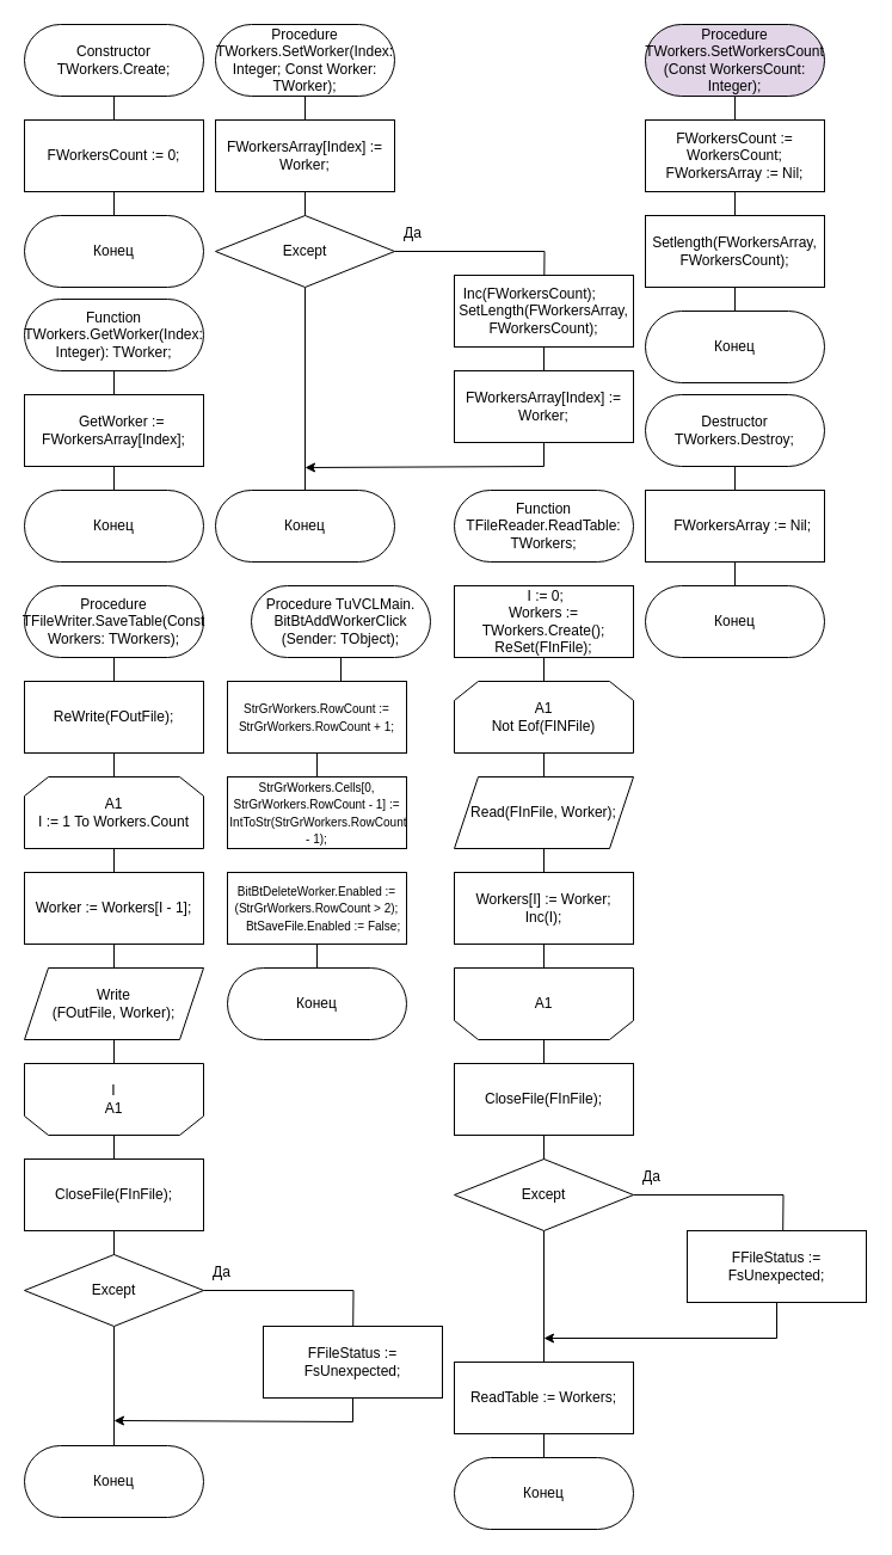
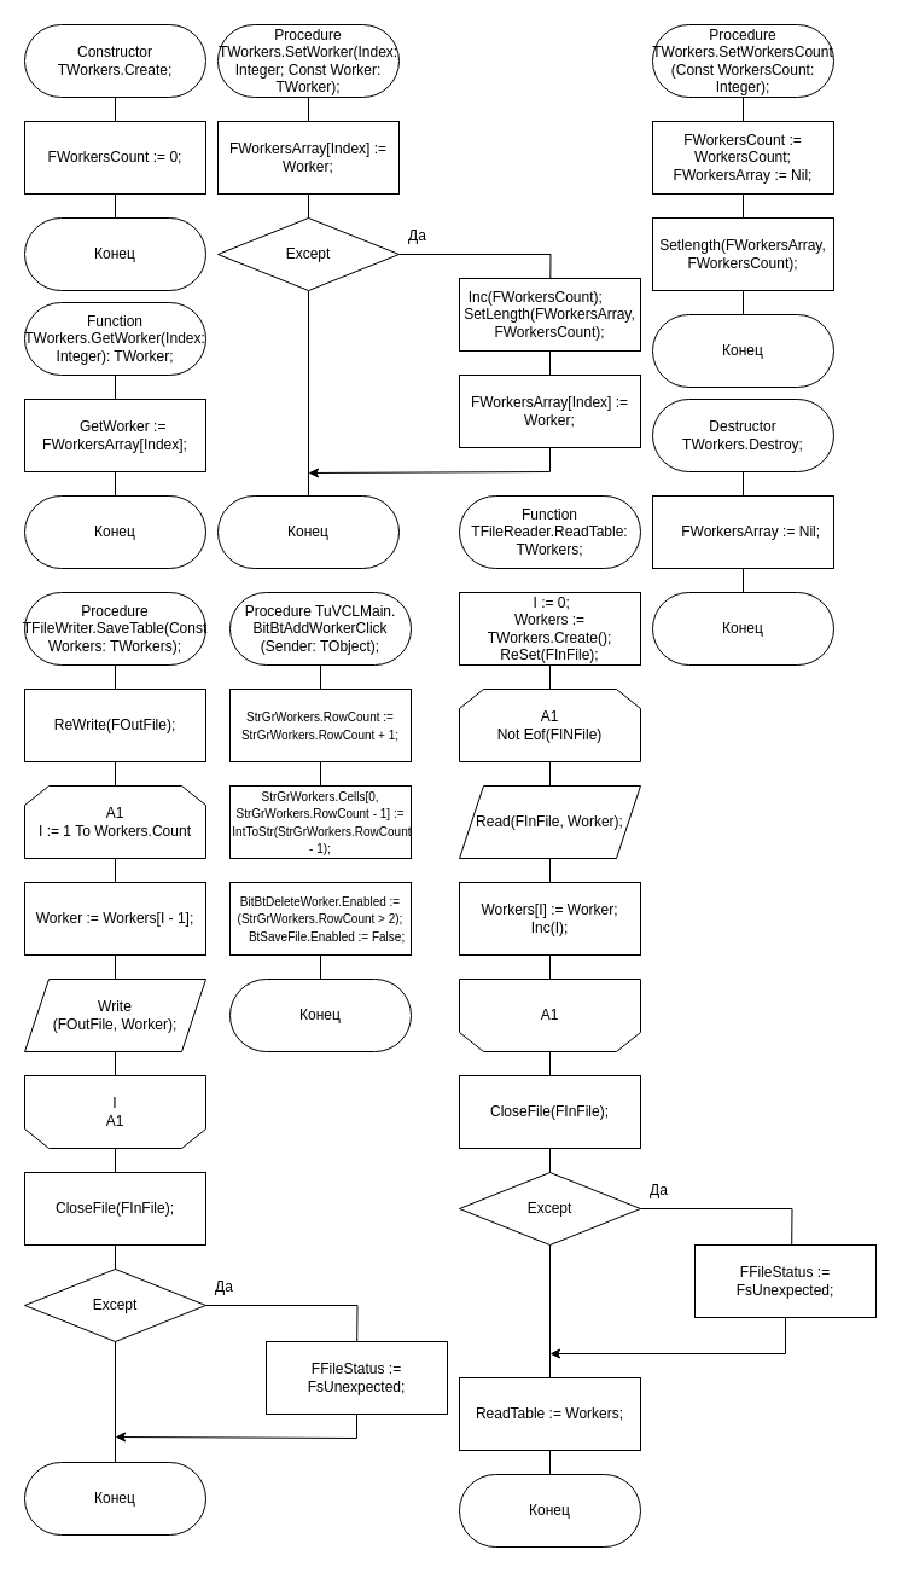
  <mxCell id="0" />
  <mxCell id="1" parent="0" />
  <mxCell id="2" style="edgeStyle=orthogonalEdgeStyle;rounded=0;orthogonalLoop=1;jettySize=auto;html=1;entryX=0.5;entryY=0;entryDx=0;entryDy=0;endArrow=none;endFill=0;" edge="1" parent="1" source="3" target="6"><mxGeometry relative="1" as="geometry" /></mxCell>
  <mxCell id="3" value="FWorkersCount := 0;" style="rounded=0;whiteSpace=wrap;html=1;" vertex="1" parent="1"><mxGeometry x="20" y="100" width="150" height="60" as="geometry" /></mxCell>
  <mxCell id="4" style="edgeStyle=orthogonalEdgeStyle;rounded=0;orthogonalLoop=1;jettySize=auto;html=1;entryX=0.5;entryY=0;entryDx=0;entryDy=0;endArrow=none;endFill=0;" edge="1" parent="1" source="5" target="3"><mxGeometry relative="1" as="geometry" /></mxCell>
  <mxCell id="5" value="Constructor TWorkers.Create;" style="rounded=1;whiteSpace=wrap;html=1;arcSize=50;" vertex="1" parent="1"><mxGeometry x="20" y="20" width="150" height="60" as="geometry" /></mxCell>
  <mxCell id="6" value="Конец" style="rounded=1;whiteSpace=wrap;html=1;arcSize=50;" vertex="1" parent="1"><mxGeometry x="20" y="180" width="150" height="60" as="geometry" /></mxCell>
  <mxCell id="7" style="edgeStyle=orthogonalEdgeStyle;rounded=0;orthogonalLoop=1;jettySize=auto;html=1;entryX=0.5;entryY=0;entryDx=0;entryDy=0;endArrow=none;endFill=0;" edge="1" parent="1" source="8" target="11"><mxGeometry relative="1" as="geometry" /></mxCell>
  <mxCell id="8" value="&amp;nbsp; &amp;nbsp; GetWorker := FWorkersArray[Index];" style="rounded=0;whiteSpace=wrap;html=1;" vertex="1" parent="1"><mxGeometry x="20" y="330" width="150" height="60" as="geometry" /></mxCell>
  <mxCell id="9" style="edgeStyle=orthogonalEdgeStyle;rounded=0;orthogonalLoop=1;jettySize=auto;html=1;entryX=0.5;entryY=0;entryDx=0;entryDy=0;endArrow=none;endFill=0;" edge="1" parent="1" source="10" target="8"><mxGeometry relative="1" as="geometry" /></mxCell>
  <mxCell id="10" value="Function TWorkers.GetWorker(Index: Integer): TWorker;" style="rounded=1;whiteSpace=wrap;html=1;arcSize=50;" vertex="1" parent="1"><mxGeometry x="20" y="250" width="150" height="60" as="geometry" /></mxCell>
  <mxCell id="11" value="Конец" style="rounded=1;whiteSpace=wrap;html=1;arcSize=50;" vertex="1" parent="1"><mxGeometry x="20" y="410" width="150" height="60" as="geometry" /></mxCell>
  <mxCell id="12" style="edgeStyle=orthogonalEdgeStyle;rounded=0;orthogonalLoop=1;jettySize=auto;html=1;entryX=0.5;entryY=0;entryDx=0;entryDy=0;endArrow=none;endFill=0;" edge="1" parent="1" source="13" target="19"><mxGeometry relative="1" as="geometry" /></mxCell>
  <mxCell id="13" value="FWorkersArray[Index] := Worker;" style="rounded=0;whiteSpace=wrap;html=1;" vertex="1" parent="1"><mxGeometry x="180" y="100" width="150" height="60" as="geometry" /></mxCell>
  <mxCell id="14" style="edgeStyle=orthogonalEdgeStyle;rounded=0;orthogonalLoop=1;jettySize=auto;html=1;entryX=0.5;entryY=0;entryDx=0;entryDy=0;endArrow=none;endFill=0;" edge="1" parent="1" source="15" target="13"><mxGeometry relative="1" as="geometry" /></mxCell>
  <mxCell id="15" value="Procedure TWorkers.SetWorker(Index: Integer; Const Worker: TWorker);" style="rounded=1;whiteSpace=wrap;html=1;arcSize=50;" vertex="1" parent="1"><mxGeometry x="180" y="20" width="150" height="60" as="geometry" /></mxCell>
  <mxCell id="16" value="Конец" style="rounded=1;whiteSpace=wrap;html=1;arcSize=50;" vertex="1" parent="1"><mxGeometry x="180" y="410" width="150" height="60" as="geometry" /></mxCell>
  <mxCell id="17" style="edgeStyle=orthogonalEdgeStyle;rounded=0;orthogonalLoop=1;jettySize=auto;html=1;entryX=0.5;entryY=0;entryDx=0;entryDy=0;endArrow=none;endFill=0;" edge="1" source="19" parent="1"><mxGeometry relative="1" as="geometry"><mxPoint x="455" y="260" as="targetPoint" /></mxGeometry></mxCell>
  <mxCell id="18" style="edgeStyle=orthogonalEdgeStyle;rounded=0;orthogonalLoop=1;jettySize=auto;html=1;entryX=0.5;entryY=0;entryDx=0;entryDy=0;endArrow=none;endFill=0;" edge="1" parent="1" source="19" target="16"><mxGeometry relative="1" as="geometry" /></mxCell>
  <mxCell id="19" value="Except" style="rhombus;whiteSpace=wrap;html=1;" vertex="1" parent="1"><mxGeometry x="180" y="180" width="150" height="60" as="geometry" /></mxCell>
  <mxCell id="20" value="" style="endArrow=classic;html=1;rounded=0;exitX=0.5;exitY=1;exitDx=0;exitDy=0;" edge="1" parent="1"><mxGeometry width="50" height="50" relative="1" as="geometry"><mxPoint x="455" y="370" as="sourcePoint" /><mxPoint x="255" y="391" as="targetPoint" /><Array as="points"><mxPoint x="455" y="390" /></Array></mxGeometry></mxCell>
  <mxCell id="21" value="Да" style="text;html=1;align=center;verticalAlign=middle;resizable=0;points=[];autosize=1;strokeColor=none;fillColor=none;" vertex="1" parent="1"><mxGeometry x="325" y="180" width="40" height="30" as="geometry" /></mxCell>
  <mxCell id="22" style="edgeStyle=orthogonalEdgeStyle;rounded=0;orthogonalLoop=1;jettySize=auto;html=1;entryX=0.5;entryY=0;entryDx=0;entryDy=0;endArrow=none;endFill=0;" edge="1" parent="1" source="23" target="24"><mxGeometry relative="1" as="geometry" /></mxCell>
  <mxCell id="23" value="&lt;div&gt;Inc(FWorkersCount);&lt;span style=&quot;background-color: initial;&quot;&gt;&amp;nbsp; &amp;nbsp; &amp;nbsp; &amp;nbsp; SetLength(FWorkersArray, FWorkersCount);&lt;/span&gt;&lt;/div&gt;" style="rounded=0;whiteSpace=wrap;html=1;" vertex="1" parent="1"><mxGeometry x="380" y="230" width="150" height="60" as="geometry" /></mxCell>
  <mxCell id="24" value="FWorkersArray[Index] := Worker;" style="rounded=0;whiteSpace=wrap;html=1;" vertex="1" parent="1"><mxGeometry x="380" y="310" width="150" height="60" as="geometry" /></mxCell>
  <mxCell id="25" style="edgeStyle=orthogonalEdgeStyle;rounded=0;orthogonalLoop=1;jettySize=auto;html=1;entryX=0.5;entryY=0;entryDx=0;entryDy=0;endArrow=none;endFill=0;" edge="1" parent="1" source="26" target="31"><mxGeometry relative="1" as="geometry" /></mxCell>
  <mxCell id="26" value="FWorkersCount := WorkersCount;&lt;br&gt;FWorkersArray := Nil;" style="rounded=0;whiteSpace=wrap;html=1;" vertex="1" parent="1"><mxGeometry x="540" y="100" width="150" height="60" as="geometry" /></mxCell>
  <mxCell id="27" style="edgeStyle=orthogonalEdgeStyle;rounded=0;orthogonalLoop=1;jettySize=auto;html=1;entryX=0.5;entryY=0;entryDx=0;entryDy=0;endArrow=none;endFill=0;" edge="1" parent="1" source="28" target="26"><mxGeometry relative="1" as="geometry" /></mxCell>
- <mxCell id="28" value="Procedure TWorkers.SetWorkersCount&lt;br&gt;(Const WorkersCount: Integer);" style="rounded=1;whiteSpace=wrap;html=1;arcSize=50;fillColor=#e1d5e7;" vertex="1" parent="1"><mxGeometry x="540" y="20" width="150" height="60" as="geometry" /></mxCell>
+ <mxCell id="28" value="Procedure TWorkers.SetWorkersCount&lt;br&gt;(Const WorkersCount: Integer);" style="rounded=1;whiteSpace=wrap;html=1;arcSize=50;" vertex="1" parent="1"><mxGeometry x="540" y="20" width="150" height="60" as="geometry" /></mxCell>
  <mxCell id="29" value="Конец" style="rounded=1;whiteSpace=wrap;html=1;arcSize=50;" vertex="1" parent="1"><mxGeometry x="540" y="260" width="150" height="60" as="geometry" /></mxCell>
  <mxCell id="30" style="edgeStyle=orthogonalEdgeStyle;rounded=0;orthogonalLoop=1;jettySize=auto;html=1;entryX=0.5;entryY=0;entryDx=0;entryDy=0;endArrow=none;endFill=0;" edge="1" parent="1" source="31" target="29"><mxGeometry relative="1" as="geometry" /></mxCell>
  <mxCell id="31" value="Setlength(FWorkersArray, FWorkersCount);" style="rounded=0;whiteSpace=wrap;html=1;" vertex="1" parent="1"><mxGeometry x="540" y="180" width="150" height="60" as="geometry" /></mxCell>
  <mxCell id="32" value="Function TFileReader.ReadTable: TWorkers;" style="rounded=1;whiteSpace=wrap;html=1;arcSize=50;" vertex="1" parent="1"><mxGeometry x="380" y="410" width="150" height="60" as="geometry" /></mxCell>
  <mxCell id="33" style="edgeStyle=orthogonalEdgeStyle;rounded=0;orthogonalLoop=1;jettySize=auto;html=1;entryX=0.5;entryY=0;entryDx=0;entryDy=0;endArrow=none;endFill=0;" edge="1" parent="1" source="34" target="59"><mxGeometry relative="1" as="geometry" /></mxCell>
  <mxCell id="34" value="&lt;div&gt;&amp;nbsp;I := 0;&lt;/div&gt;&lt;div&gt;Workers := TWorkers.Create();&lt;/div&gt;&lt;div&gt;ReSet(FInFile);&lt;br&gt;&lt;/div&gt;" style="rounded=0;whiteSpace=wrap;html=1;" vertex="1" parent="1"><mxGeometry x="380" y="490" width="150" height="60" as="geometry" /></mxCell>
  <mxCell id="35" style="edgeStyle=orthogonalEdgeStyle;rounded=0;orthogonalLoop=1;jettySize=auto;html=1;entryX=0.5;entryY=0;entryDx=0;entryDy=0;endArrow=none;endFill=0;" edge="1" parent="1" source="36" target="39"><mxGeometry relative="1" as="geometry" /></mxCell>
  <mxCell id="36" value="&amp;nbsp; &amp;nbsp; FWorkersArray := Nil;" style="rounded=0;whiteSpace=wrap;html=1;" vertex="1" parent="1"><mxGeometry x="540" y="410" width="150" height="60" as="geometry" /></mxCell>
  <mxCell id="37" style="edgeStyle=orthogonalEdgeStyle;rounded=0;orthogonalLoop=1;jettySize=auto;html=1;entryX=0.5;entryY=0;entryDx=0;entryDy=0;endArrow=none;endFill=0;" edge="1" parent="1" source="38" target="36"><mxGeometry relative="1" as="geometry" /></mxCell>
  <mxCell id="38" value="Destructor TWorkers.Destroy;" style="rounded=1;whiteSpace=wrap;html=1;arcSize=50;" vertex="1" parent="1"><mxGeometry x="540" y="330" width="150" height="60" as="geometry" /></mxCell>
  <mxCell id="39" value="Конец" style="rounded=1;whiteSpace=wrap;html=1;arcSize=50;" vertex="1" parent="1"><mxGeometry x="540" y="490" width="150" height="60" as="geometry" /></mxCell>
  <mxCell id="40" style="edgeStyle=orthogonalEdgeStyle;rounded=0;orthogonalLoop=1;jettySize=auto;html=1;entryX=0.5;entryY=0;entryDx=0;entryDy=0;endArrow=none;endFill=0;" edge="1" parent="1" source="42"><mxGeometry relative="1" as="geometry"><mxPoint x="655" y="1050" as="targetPoint" /></mxGeometry></mxCell>
  <mxCell id="41" style="edgeStyle=orthogonalEdgeStyle;rounded=0;orthogonalLoop=1;jettySize=auto;html=1;entryX=0.5;entryY=0;entryDx=0;entryDy=0;endArrow=none;endFill=0;" edge="1" parent="1" source="42" target="70"><mxGeometry relative="1" as="geometry" /></mxCell>
  <mxCell id="42" value="Except" style="rhombus;whiteSpace=wrap;html=1;" vertex="1" parent="1"><mxGeometry x="380" y="970" width="150" height="60" as="geometry" /></mxCell>
  <mxCell id="43" value="" style="endArrow=classic;html=1;rounded=0;exitX=0.5;exitY=1;exitDx=0;exitDy=0;" edge="1" parent="1" source="45"><mxGeometry width="50" height="50" relative="1" as="geometry"><mxPoint x="655" y="1160" as="sourcePoint" /><mxPoint x="455" y="1120" as="targetPoint" /><Array as="points"><mxPoint x="650" y="1120" /></Array></mxGeometry></mxCell>
  <mxCell id="44" value="Да" style="text;html=1;align=center;verticalAlign=middle;resizable=0;points=[];autosize=1;strokeColor=none;fillColor=none;" vertex="1" parent="1"><mxGeometry x="525" y="970" width="40" height="30" as="geometry" /></mxCell>
  <mxCell id="45" value="FFileStatus := FsUnexpected;" style="rounded=0;whiteSpace=wrap;html=1;" vertex="1" parent="1"><mxGeometry x="575" y="1030" width="150" height="60" as="geometry" /></mxCell>
  <mxCell id="46" value="Конец" style="rounded=1;whiteSpace=wrap;html=1;arcSize=50;" vertex="1" parent="1"><mxGeometry x="380" y="1220" width="150" height="60" as="geometry" /></mxCell>
  <mxCell id="47" style="edgeStyle=orthogonalEdgeStyle;rounded=0;orthogonalLoop=1;jettySize=auto;html=1;entryX=0.5;entryY=0;entryDx=0;entryDy=0;endArrow=none;endFill=0;" edge="1" parent="1" source="48" target="56"><mxGeometry relative="1" as="geometry" /></mxCell>
  <mxCell id="48" value="Procedure TFileWriter.SaveTable(Const Workers: TWorkers);" style="rounded=1;whiteSpace=wrap;html=1;arcSize=50;" vertex="1" parent="1"><mxGeometry x="20" y="490" width="150" height="60" as="geometry" /></mxCell>
  <mxCell id="49" style="edgeStyle=orthogonalEdgeStyle;rounded=0;orthogonalLoop=1;jettySize=auto;html=1;entryX=0.5;entryY=0;entryDx=0;entryDy=0;endArrow=none;endFill=0;" edge="1" parent="1" source="51"><mxGeometry relative="1" as="geometry"><mxPoint x="295" y="1130" as="targetPoint" /></mxGeometry></mxCell>
  <mxCell id="50" style="edgeStyle=orthogonalEdgeStyle;rounded=0;orthogonalLoop=1;jettySize=auto;html=1;entryX=0.5;entryY=0;entryDx=0;entryDy=0;endArrow=none;endFill=0;" edge="1" parent="1" source="51" target="57"><mxGeometry relative="1" as="geometry"><mxPoint x="95" y="1130" as="targetPoint" /></mxGeometry></mxCell>
  <mxCell id="51" value="Except" style="rhombus;whiteSpace=wrap;html=1;" vertex="1" parent="1"><mxGeometry x="20" y="1050" width="150" height="60" as="geometry" /></mxCell>
  <mxCell id="52" value="" style="endArrow=classic;html=1;rounded=0;exitX=0.5;exitY=1;exitDx=0;exitDy=0;" edge="1" parent="1" source="54"><mxGeometry width="50" height="50" relative="1" as="geometry"><mxPoint x="295" y="1531" as="sourcePoint" /><mxPoint x="95" y="1189" as="targetPoint" /><Array as="points"><mxPoint x="295" y="1190" /></Array></mxGeometry></mxCell>
  <mxCell id="53" value="Да" style="text;html=1;align=center;verticalAlign=middle;resizable=0;points=[];autosize=1;strokeColor=none;fillColor=none;" vertex="1" parent="1"><mxGeometry x="165" y="1050" width="40" height="30" as="geometry" /></mxCell>
  <mxCell id="54" value="FFileStatus := FsUnexpected;" style="rounded=0;whiteSpace=wrap;html=1;" vertex="1" parent="1"><mxGeometry x="220" y="1110" width="150" height="60" as="geometry" /></mxCell>
  <mxCell id="55" style="edgeStyle=orthogonalEdgeStyle;rounded=0;orthogonalLoop=1;jettySize=auto;html=1;entryX=0.5;entryY=0;entryDx=0;entryDy=0;endArrow=none;endFill=0;" edge="1" parent="1" source="56" target="72"><mxGeometry relative="1" as="geometry" /></mxCell>
  <mxCell id="56" value="&lt;div&gt;ReWrite(FOutFile);&lt;br&gt;&lt;/div&gt;" style="rounded=0;whiteSpace=wrap;html=1;" vertex="1" parent="1"><mxGeometry x="20" y="570" width="150" height="60" as="geometry" /></mxCell>
  <mxCell id="57" value="Конец" style="rounded=1;whiteSpace=wrap;html=1;arcSize=50;" vertex="1" parent="1"><mxGeometry x="20" y="1210" width="150" height="60" as="geometry" /></mxCell>
  <mxCell id="58" style="edgeStyle=orthogonalEdgeStyle;rounded=0;orthogonalLoop=1;jettySize=auto;html=1;entryX=0.5;entryY=0;entryDx=0;entryDy=0;endArrow=none;endFill=0;" edge="1" parent="1" source="59" target="64"><mxGeometry relative="1" as="geometry" /></mxCell>
  <mxCell id="59" value="A1&lt;br&gt;Not Eof(FINFile)" style="shape=loopLimit;whiteSpace=wrap;html=1;" vertex="1" parent="1"><mxGeometry x="380" y="570" width="150" height="60" as="geometry" /></mxCell>
  <mxCell id="60" value="" style="shape=loopLimit;whiteSpace=wrap;html=1;rotation=-180;" vertex="1" parent="1"><mxGeometry x="380" y="810" width="150" height="60" as="geometry" /></mxCell>
  <mxCell id="61" style="edgeStyle=orthogonalEdgeStyle;rounded=0;orthogonalLoop=1;jettySize=auto;html=1;entryX=0.5;entryY=0;entryDx=0;entryDy=0;endArrow=none;endFill=0;" edge="1" parent="1" source="62" target="68"><mxGeometry relative="1" as="geometry" /></mxCell>
  <mxCell id="62" value="A1" style="text;html=1;strokeColor=none;fillColor=none;align=center;verticalAlign=middle;whiteSpace=wrap;rounded=0;" vertex="1" parent="1"><mxGeometry x="380" y="810" width="150" height="60" as="geometry" /></mxCell>
  <mxCell id="63" style="edgeStyle=orthogonalEdgeStyle;rounded=0;orthogonalLoop=1;jettySize=auto;html=1;entryX=0.5;entryY=0;entryDx=0;entryDy=0;endArrow=none;endFill=0;" edge="1" parent="1" source="64" target="66"><mxGeometry relative="1" as="geometry" /></mxCell>
  <mxCell id="64" value="Read(FInFile, Worker);" style="shape=parallelogram;perimeter=parallelogramPerimeter;whiteSpace=wrap;html=1;fixedSize=1;" vertex="1" parent="1"><mxGeometry x="380" y="650" width="150" height="60" as="geometry" /></mxCell>
  <mxCell id="65" style="edgeStyle=orthogonalEdgeStyle;rounded=0;orthogonalLoop=1;jettySize=auto;html=1;entryX=0.5;entryY=0;entryDx=0;entryDy=0;endArrow=none;endFill=0;" edge="1" parent="1" source="66" target="62"><mxGeometry relative="1" as="geometry" /></mxCell>
  <mxCell id="66" value="Workers[I] := Worker;&lt;br&gt;Inc(I);" style="rounded=0;whiteSpace=wrap;html=1;" vertex="1" parent="1"><mxGeometry x="380" y="730" width="150" height="60" as="geometry" /></mxCell>
  <mxCell id="67" style="edgeStyle=orthogonalEdgeStyle;rounded=0;orthogonalLoop=1;jettySize=auto;html=1;entryX=0.5;entryY=0;entryDx=0;entryDy=0;endArrow=none;endFill=0;" edge="1" parent="1" source="68" target="42"><mxGeometry relative="1" as="geometry" /></mxCell>
  <mxCell id="68" value="CloseFile(FInFile);" style="rounded=0;whiteSpace=wrap;html=1;" vertex="1" parent="1"><mxGeometry x="380" y="890" width="150" height="60" as="geometry" /></mxCell>
  <mxCell id="69" style="edgeStyle=orthogonalEdgeStyle;rounded=0;orthogonalLoop=1;jettySize=auto;html=1;entryX=0.5;entryY=0;entryDx=0;entryDy=0;endArrow=none;endFill=0;" edge="1" parent="1" source="70" target="46"><mxGeometry relative="1" as="geometry" /></mxCell>
  <mxCell id="70" value="&lt;div&gt;ReadTable := Workers;&lt;br&gt;&lt;/div&gt;" style="rounded=0;whiteSpace=wrap;html=1;" vertex="1" parent="1"><mxGeometry x="380" y="1140" width="150" height="60" as="geometry" /></mxCell>
  <mxCell id="71" style="edgeStyle=orthogonalEdgeStyle;rounded=0;orthogonalLoop=1;jettySize=auto;html=1;entryX=0.5;entryY=0;entryDx=0;entryDy=0;endArrow=none;endFill=0;" edge="1" parent="1" source="72" target="79"><mxGeometry relative="1" as="geometry" /></mxCell>
  <mxCell id="72" value="A1&lt;br&gt;I := 1 To Workers.Count" style="shape=loopLimit;whiteSpace=wrap;html=1;" vertex="1" parent="1"><mxGeometry x="20" y="650" width="150" height="60" as="geometry" /></mxCell>
  <mxCell id="73" value="" style="shape=loopLimit;whiteSpace=wrap;html=1;rotation=-180;" vertex="1" parent="1"><mxGeometry x="20" y="890" width="150" height="60" as="geometry" /></mxCell>
  <mxCell id="74" style="edgeStyle=orthogonalEdgeStyle;rounded=0;orthogonalLoop=1;jettySize=auto;html=1;entryX=0.5;entryY=0;entryDx=0;entryDy=0;endArrow=none;endFill=0;" edge="1" parent="1" source="75" target="81"><mxGeometry relative="1" as="geometry" /></mxCell>
  <mxCell id="75" value="I&lt;br&gt;A1" style="text;html=1;strokeColor=none;fillColor=none;align=center;verticalAlign=middle;whiteSpace=wrap;rounded=0;" vertex="1" parent="1"><mxGeometry x="20" y="890" width="150" height="60" as="geometry" /></mxCell>
  <mxCell id="76" style="edgeStyle=orthogonalEdgeStyle;rounded=0;orthogonalLoop=1;jettySize=auto;html=1;entryX=0.5;entryY=0;entryDx=0;entryDy=0;endArrow=none;endFill=0;" edge="1" parent="1" source="77" target="75"><mxGeometry relative="1" as="geometry" /></mxCell>
  <mxCell id="77" value="Write&lt;br&gt;(FOutFile, Worker);" style="shape=parallelogram;perimeter=parallelogramPerimeter;whiteSpace=wrap;html=1;fixedSize=1;" vertex="1" parent="1"><mxGeometry x="20" y="810" width="150" height="60" as="geometry" /></mxCell>
  <mxCell id="78" style="edgeStyle=orthogonalEdgeStyle;rounded=0;orthogonalLoop=1;jettySize=auto;html=1;entryX=0.5;entryY=0;entryDx=0;entryDy=0;endArrow=none;endFill=0;" edge="1" parent="1" source="79" target="77"><mxGeometry relative="1" as="geometry" /></mxCell>
  <mxCell id="79" value="Worker := Workers[I - 1];" style="rounded=0;whiteSpace=wrap;html=1;" vertex="1" parent="1"><mxGeometry x="20" y="730" width="150" height="60" as="geometry" /></mxCell>
  <mxCell id="80" style="edgeStyle=orthogonalEdgeStyle;rounded=0;orthogonalLoop=1;jettySize=auto;html=1;entryX=0.5;entryY=0;entryDx=0;entryDy=0;endArrow=none;endFill=0;" edge="1" parent="1" source="81" target="51"><mxGeometry relative="1" as="geometry" /></mxCell>
  <mxCell id="81" value="CloseFile(FInFile);" style="rounded=0;whiteSpace=wrap;html=1;" vertex="1" parent="1"><mxGeometry x="20" y="970" width="150" height="60" as="geometry" /></mxCell>
  <mxCell id="82" style="edgeStyle=orthogonalEdgeStyle;rounded=0;orthogonalLoop=1;jettySize=auto;html=1;entryX=0.5;entryY=0;entryDx=0;entryDy=0;endArrow=none;endFill=0;" edge="1" parent="1" source="83" target="85"><mxGeometry relative="1" as="geometry" /></mxCell>
- <mxCell id="83" value="Procedure TuVCLMain.&lt;br&gt;BitBtAddWorkerClick&lt;br&gt;(Sender: TObject);" style="rounded=1;whiteSpace=wrap;html=1;arcSize=50;" vertex="1" parent="1"><mxGeometry x="210" y="490" width="150" height="60" as="geometry" /></mxCell>
+ <mxCell id="83" value="Procedure TuVCLMain.&lt;br&gt;BitBtAddWorkerClick&lt;br&gt;(Sender: TObject);" style="rounded=1;whiteSpace=wrap;html=1;arcSize=50;" vertex="1" parent="1"><mxGeometry x="190" y="490" width="150" height="60" as="geometry" /></mxCell>
  <mxCell id="84" style="edgeStyle=orthogonalEdgeStyle;rounded=0;orthogonalLoop=1;jettySize=auto;html=1;entryX=0.5;entryY=0;entryDx=0;entryDy=0;endArrow=none;endFill=0;" edge="1" parent="1" source="85" target="86"><mxGeometry relative="1" as="geometry" /></mxCell>
  <mxCell id="85" value="&lt;font style=&quot;font-size: 10px;&quot;&gt;StrGrWorkers.RowCount := StrGrWorkers.RowCount + 1;&lt;/font&gt;" style="rounded=0;whiteSpace=wrap;html=1;" vertex="1" parent="1"><mxGeometry x="190" y="570" width="150" height="60" as="geometry" /></mxCell>
  <mxCell id="86" value="&lt;font style=&quot;font-size: 10px;&quot;&gt;StrGrWorkers.Cells[0, StrGrWorkers.RowCount - 1] :=&lt;br&gt;&amp;nbsp;IntToStr(StrGrWorkers.RowCount - 1);&lt;/font&gt;" style="rounded=0;whiteSpace=wrap;html=1;" vertex="1" parent="1"><mxGeometry x="190" y="650" width="150" height="60" as="geometry" /></mxCell>
  <mxCell id="87" style="edgeStyle=orthogonalEdgeStyle;rounded=0;orthogonalLoop=1;jettySize=auto;html=1;entryX=0.5;entryY=0;entryDx=0;entryDy=0;endArrow=none;endFill=0;" edge="1" parent="1" source="88" target="89"><mxGeometry relative="1" as="geometry" /></mxCell>
  <mxCell id="88" value="&lt;div&gt;&lt;font style=&quot;font-size: 10px;&quot;&gt;BitBtDeleteWorker.Enabled := (StrGrWorkers.RowCount &amp;gt; 2);&lt;/font&gt;&lt;/div&gt;&lt;div&gt;&lt;span style=&quot;font-size: 10px;&quot;&gt;&amp;nbsp; &amp;nbsp; BtSaveFile.Enabled := False;&lt;/span&gt;&lt;/div&gt;" style="rounded=0;whiteSpace=wrap;html=1;" vertex="1" parent="1"><mxGeometry x="190" y="730" width="150" height="60" as="geometry" /></mxCell>
  <mxCell id="89" value="Конец" style="rounded=1;whiteSpace=wrap;html=1;arcSize=50;" vertex="1" parent="1"><mxGeometry x="190" y="810" width="150" height="60" as="geometry" /></mxCell>
